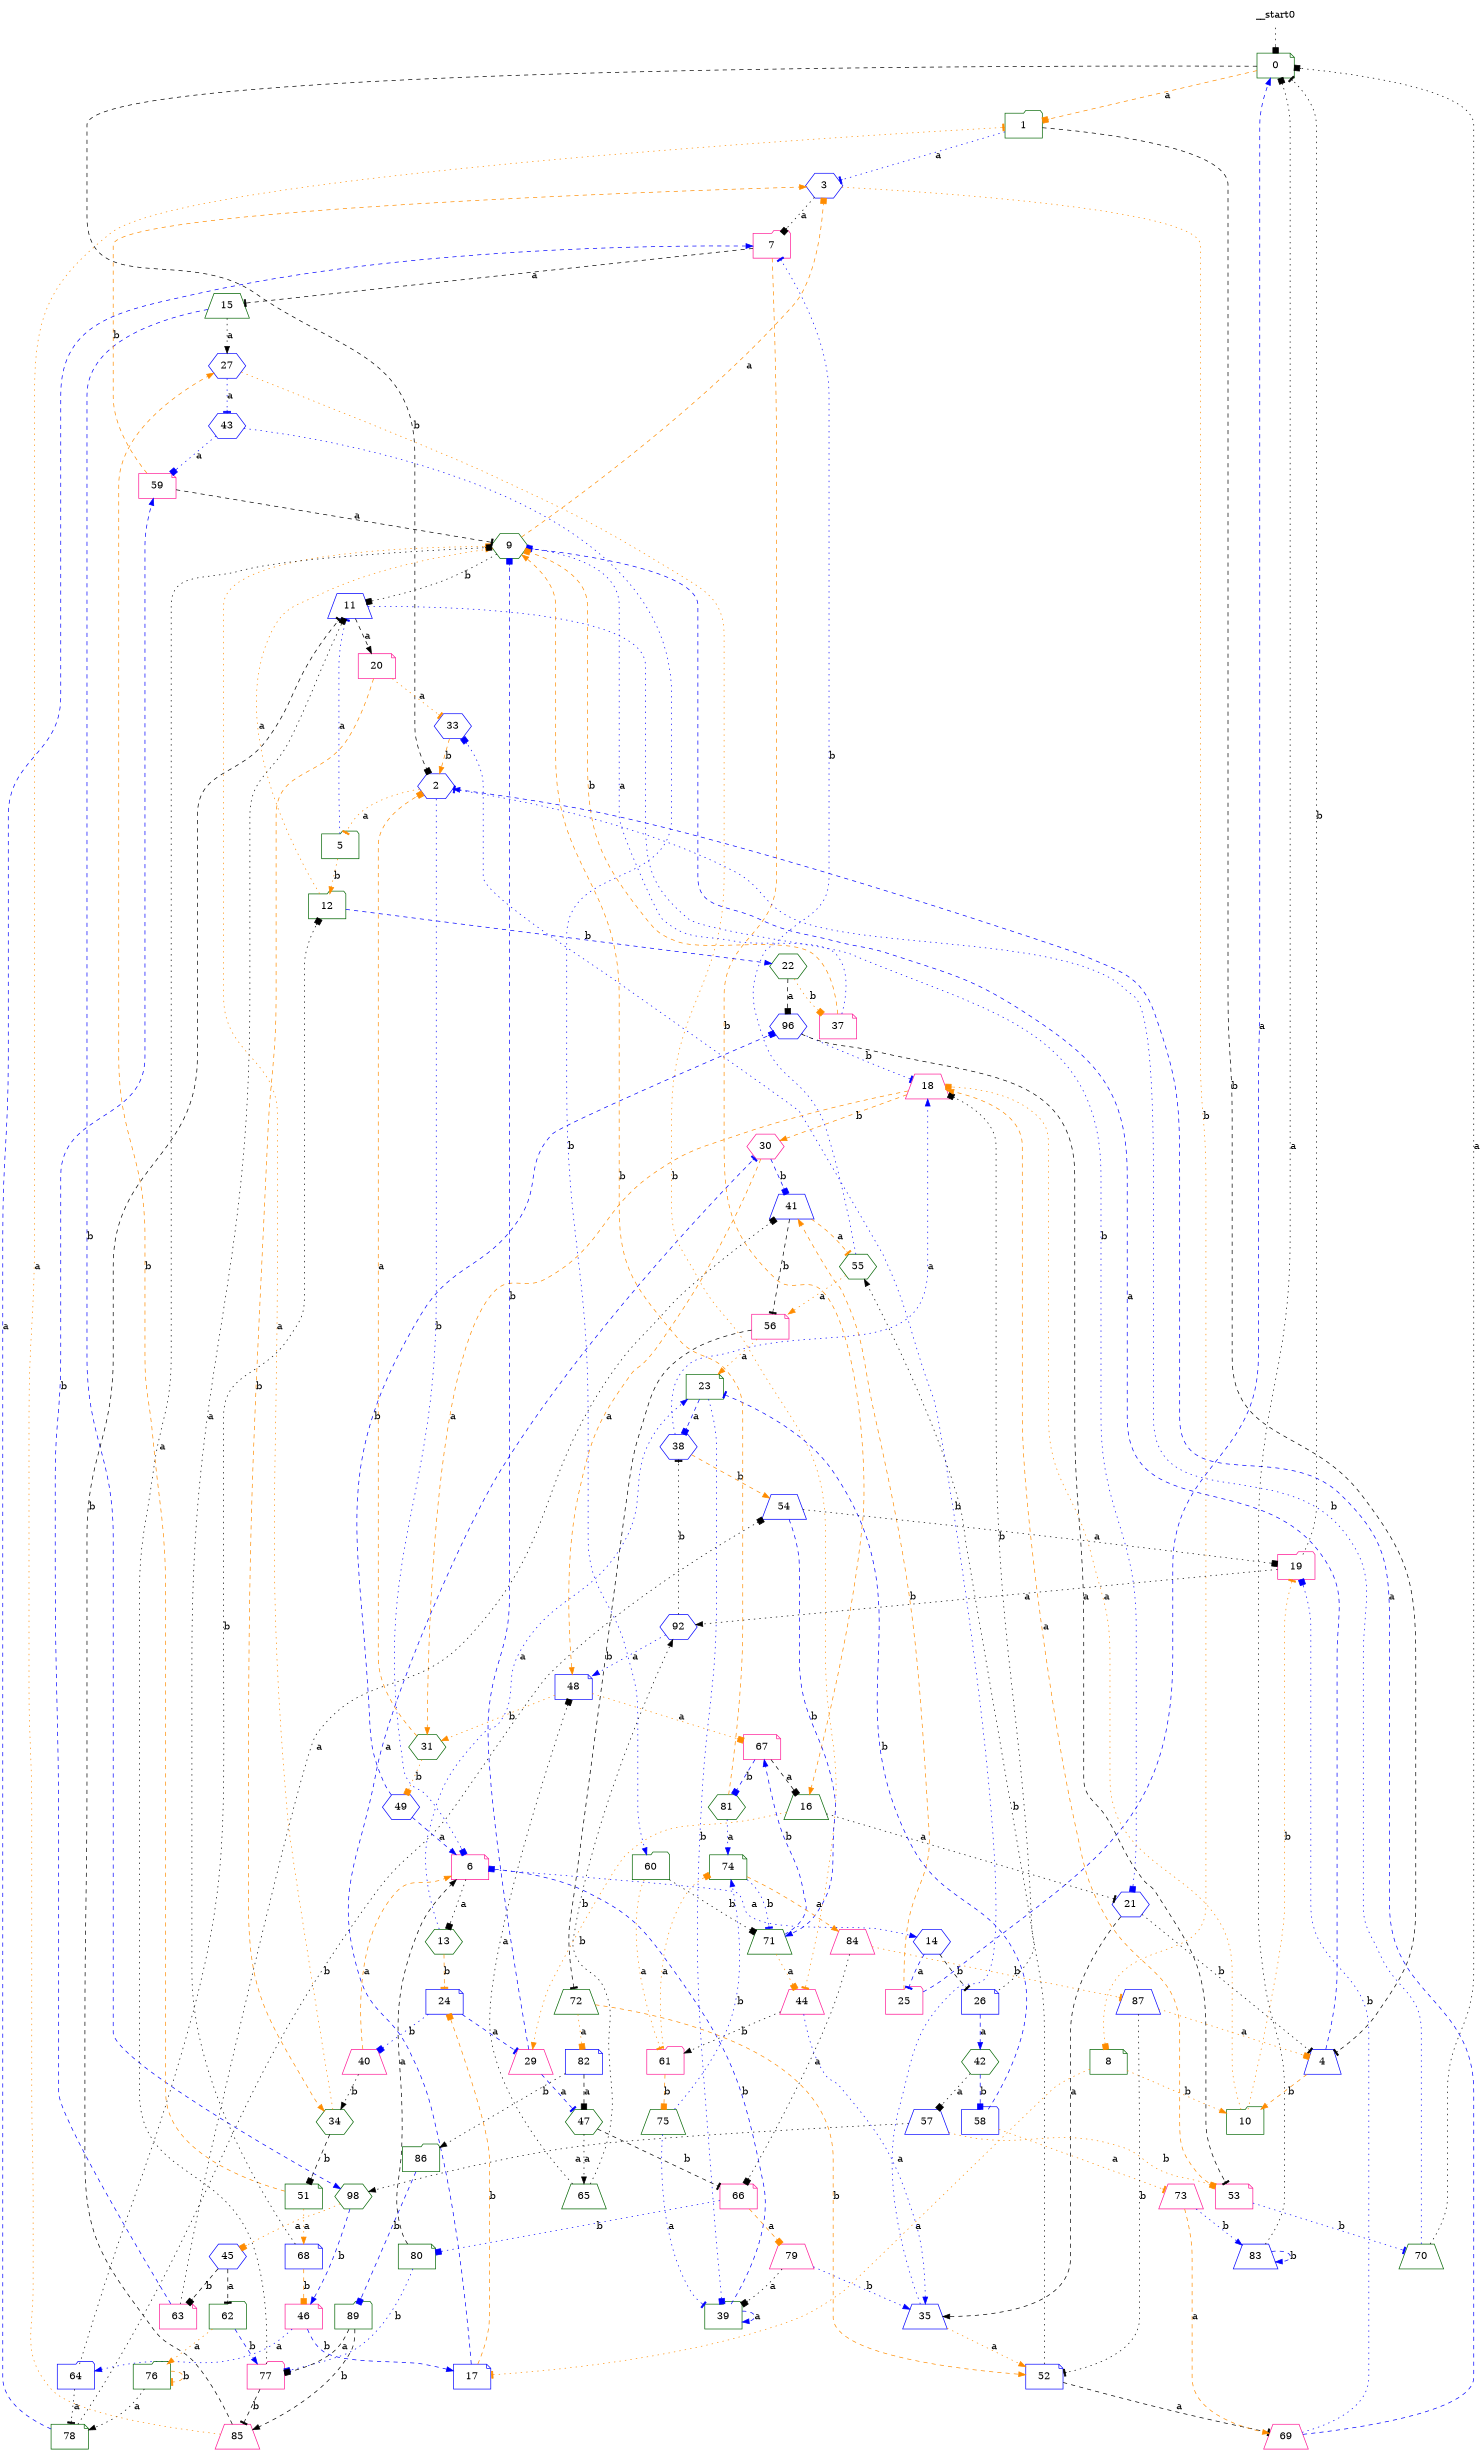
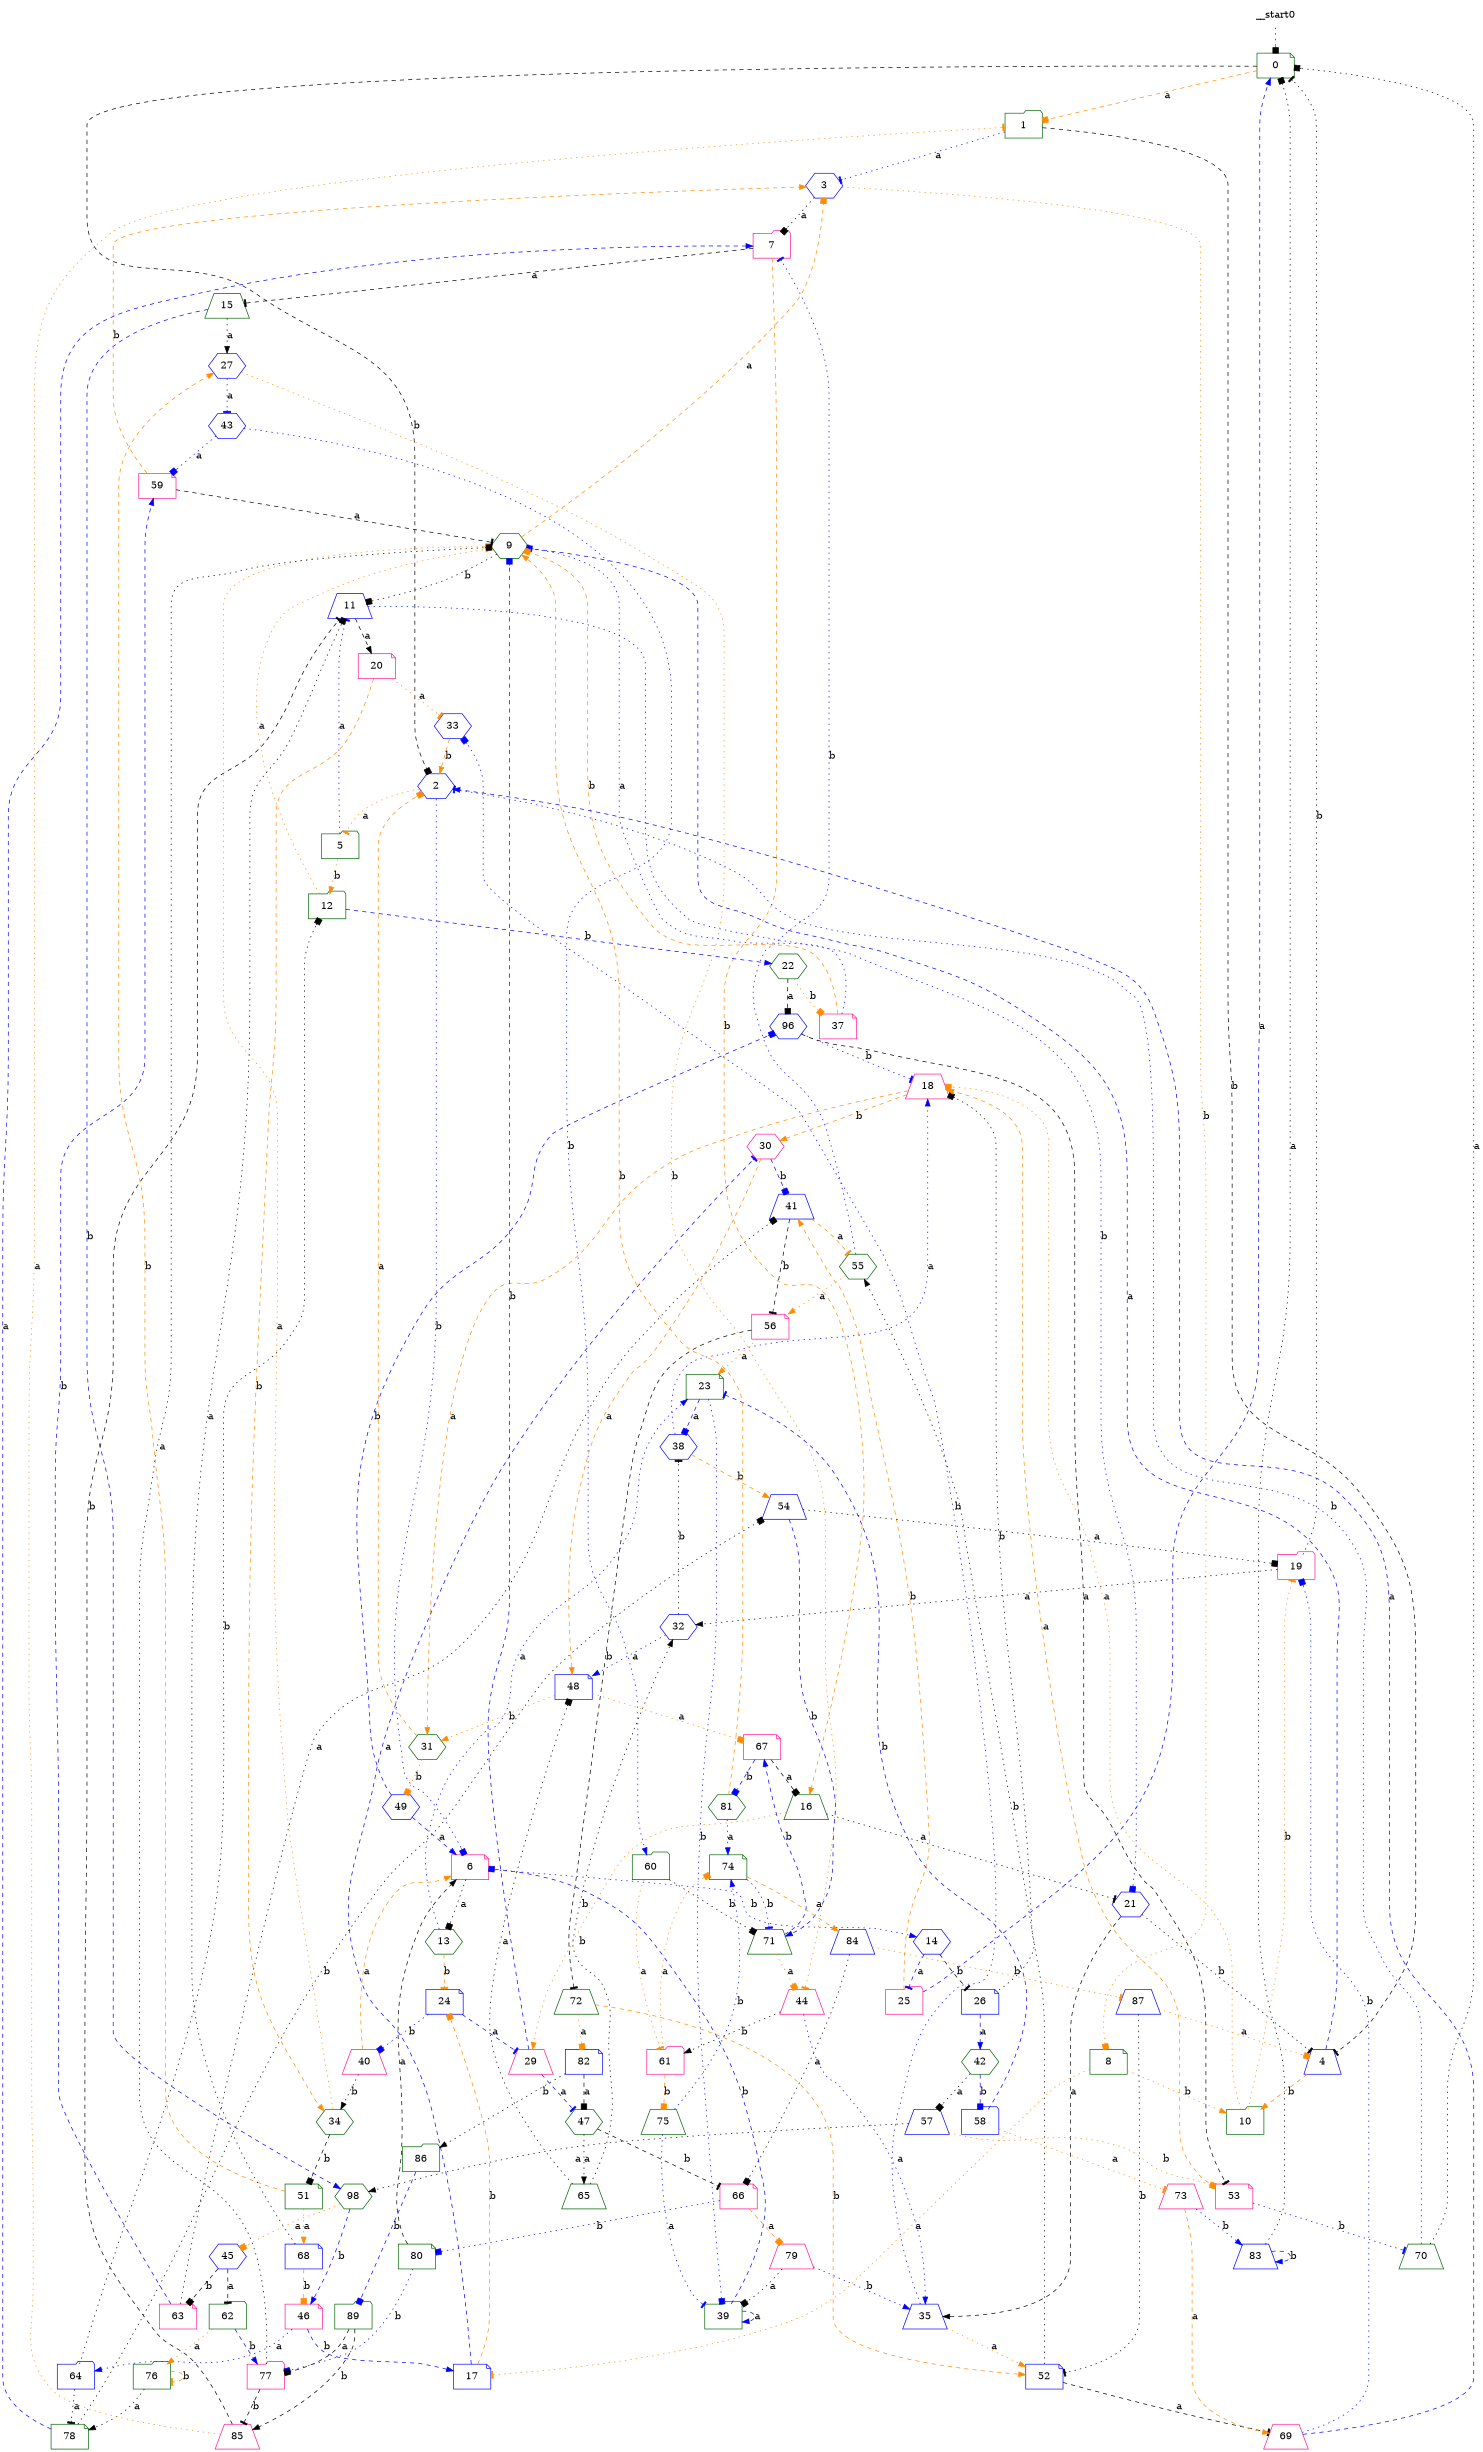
  digraph {
    node [color=darkgreen shape=note]
    edge [arrowhead=normal color=darkorange style=dotted]
    __start0 [shape=none]
    0
    1 [shape=folder]
    2 [color=blue shape=hexagon]
    3 [color=blue shape=hexagon]
    4 [color=blue shape=trapezium]
    5 [shape=folder]
    6 [color=deeppink]
    7 [color=deeppink shape=folder]
    8
    9 [shape=hexagon]
    10 [shape=folder]
    11 [color=blue shape=trapezium]
    12 [shape=folder]
    13 [shape=hexagon]
    14 [color=blue shape=hexagon]
    15 [shape=trapezium]
    16 [shape=trapezium]
    17 [color=blue]
    18 [color=deeppink shape=trapezium]
    19 [color=deeppink shape=folder]
    20 [color=deeppink]
    21 [color=blue shape=hexagon]
    22 [shape=hexagon]
    23
    24 [color=blue]
    25 [color=deeppink shape=folder]
    26 [color=blue]
    27 [color=blue shape=hexagon]
    n30 [label=98 shape=hexagon]
    29 [color=deeppink shape=trapezium]
    30 [color=deeppink shape=hexagon]
    31 [shape=hexagon]
-   32 [color=blue shape=hexagon label=92]
+   32 [color=blue shape=hexagon]
    33 [color=blue shape=hexagon]
    34 [shape=hexagon]
    35 [color=blue shape=trapezium]
    n38 [color=blue label=96 shape=hexagon]
    37 [color=deeppink]
    38 [color=blue shape=hexagon]
    39 [shape=folder]
    40 [color=deeppink shape=trapezium]
    41 [color=blue shape=trapezium]
    42 [shape=hexagon]
    43 [color=blue shape=hexagon]
    44 [color=deeppink shape=trapezium]
    45 [color=blue shape=hexagon]
    46 [color=deeppink]
    47 [shape=hexagon]
    48 [color=blue]
    49 [color=blue shape=hexagon]
    51
    52 [color=blue]
    53 [color=deeppink]
    54 [color=blue shape=trapezium]
    55 [shape=hexagon]
    56 [color=deeppink]
    57 [color=blue shape=trapezium]
    58 [color=blue shape=folder]
    59 [color=deeppink]
    60 [shape=folder]
    61 [color=deeppink shape=folder]
    62 [shape=folder]
    63 [color=deeppink]
    64 [color=blue shape=folder]
    65 [shape=trapezium]
    66 [color=deeppink]
    67 [color=deeppink]
    68 [color=blue]
    69 [color=deeppink shape=trapezium]
    70 [shape=trapezium]
    71 [shape=trapezium]
    72 [shape=trapezium]
    73 [color=deeppink shape=trapezium]
    74
    75 [shape=trapezium]
    76 [shape=folder]
    77 [color=deeppink shape=folder]
    78
    79 [color=deeppink shape=trapezium]
    80
    81 [shape=hexagon]
    82 [color=blue]
    83 [color=blue shape=trapezium]
-   84 [color=deeppink shape=trapezium]
+   84 [color=blue shape=trapezium]
    85 [color=deeppink shape=trapezium]
    86 [shape=folder]
    87 [color=blue shape=trapezium]
    89 [shape=folder]
    __start0 -> 0 [arrowhead=box color=black]
    0 -> 1 [arrowhead=box label=a style=dashed]
    0 -> 2 [arrowhead=box color=black label=b style=dashed]
    1 -> 3 [arrowhead=tee color=blue label=a]
    1 -> 4 [arrowhead=tee color=black label=b style=dashed]
    2 -> 5 [arrowhead=tee label=a]
    2 -> 6 [arrowhead=box color=blue label=b]
    3 -> 7 [arrowhead=box color=black label=a]
    3 -> 8 [arrowhead=box label=b]
    4 -> 9 [arrowhead=tee color=blue label=a style=dashed]
    4 -> 10 [label=b style=dashed]
    5 -> 11 [arrowhead=tee color=blue label=a]
    5 -> 12 [label=b]
    6 -> 13 [arrowhead=box color=black label=a]
-   6 -> 14 [color=blue label=a]
+   6 -> 14 [color=blue label=b]
    7 -> 15 [arrowhead=tee color=black label=a style=dashed]
    7 -> 16 [label=b style=dashed]
    8 -> 10 [label=b]
    8 -> 17 [arrowhead=tee label=a]
    9 -> 3 [arrowhead=box label=a style=dashed]
    9 -> 11 [arrowhead=box color=black label=b]
    10 -> 18 [arrowhead=box label=a]
    10 -> 19 [arrowhead=tee label=b]
    11 -> 20 [color=black label=a style=dashed]
    11 -> 21 [arrowhead=box color=blue label=b]
    12 -> 9 [label=a]
    12 -> 22 [color=blue label=b style=dashed]
    13 -> 23 [color=blue label=a]
    13 -> 24 [arrowhead=tee label=b style=dashed]
    14 -> 25 [arrowhead=tee color=blue label=a style=dashed]
    14 -> 26 [arrowhead=tee color=black label=b style=dashed]
    15 -> 27 [color=black label=a]
    15 -> n30 [color=blue label=b style=dashed]
    16 -> 21 [arrowhead=tee color=black label=a]
    16 -> 29 [label=b]
    17 -> 24 [arrowhead=box label=b style=dashed]
    17 -> 30 [arrowhead=tee color=blue label=a style=dashed]
    18 -> 30 [label=b style=dashed]
    18 -> 31 [label=a style=dashed]
    19 -> 0 [arrowhead=tee color=black label=b]
    19 -> 32 [color=black label=a]
    20 -> 33 [arrowhead=tee label=a]
    20 -> 34 [label=b style=dashed]
    21 -> 4 [arrowhead=tee color=black label=b]
    21 -> 35 [color=black label=a style=dashed]
    22 -> n38 [arrowhead=box color=black label=a style=dashed]
    22 -> 37 [arrowhead=box label=b]
    23 -> 38 [arrowhead=box color=blue label=a style=dashed]
    23 -> 39 [arrowhead=box color=blue label=b]
    24 -> 29 [arrowhead=tee color=blue label=a style=dashed]
    24 -> 40 [arrowhead=box color=blue label=b]
    25 -> 0 [color=blue label=a style=dashed]
    25 -> 41 [label=b style=dashed]
    26 -> 18 [arrowhead=box color=black label=b]
    26 -> 42 [color=blue label=a style=dashed]
    27 -> 43 [arrowhead=tee color=blue label=a]
    27 -> 44 [arrowhead=tee label=b]
    n30 -> 45 [arrowhead=box label=a]
    n30 -> 46 [color=blue label=b style=dashed]
    29 -> 9 [arrowhead=box color=blue label=b style=dashed]
    29 -> 47 [arrowhead=tee color=blue label=a style=dashed]
    30 -> 41 [arrowhead=box color=blue label=b style=dashed]
    30 -> 48 [label=a style=dashed]
    31 -> 2 [arrowhead=box label=a style=dashed]
    31 -> 49 [arrowhead=box label=b]
    32 -> 38 [arrowhead=tee color=black label=b]
    32 -> 48 [color=blue label=a]
    33 -> 2 [label=b style=dashed]
    34 -> 9 [arrowhead=box label=a]
    34 -> 51 [arrowhead=box color=black label=b style=dashed]
    35 -> 33 [arrowhead=box color=blue label=b]
    35 -> 52 [label=a]
    n38 -> 18 [arrowhead=tee color=blue label=b]
    n38 -> 53 [arrowhead=tee color=black label=a style=dashed]
    37 -> 9 [arrowhead=box color=blue label=a]
    37 -> 9 [arrowhead=box label=b style=dashed]
    38 -> 18 [color=blue label=a]
    38 -> 54 [label=b style=dashed]
    39 -> 6 [arrowhead=box color=blue label=b style=dashed]
    39 -> 39 [color=blue label=a style=dashed]
    40 -> 6 [label=a style=dashed]
    40 -> 34 [color=black label=b]
    41 -> 55 [arrowhead=tee label=a style=dashed]
    41 -> 56 [arrowhead=tee color=black label=b style=dashed]
    42 -> 57 [arrowhead=box color=black label=a]
    42 -> 58 [arrowhead=box color=blue label=b style=dashed]
    43 -> 59 [arrowhead=box color=blue label=a]
    43 -> 60 [color=blue label=b]
    44 -> 35 [color=blue label=a]
    44 -> 61 [color=black label=b]
    45 -> 62 [arrowhead=tee color=black label=a style=dashed]
    45 -> 63 [arrowhead=box color=black label=b style=dashed]
    46 -> 17 [color=blue label=b style=dashed]
    46 -> 64 [color=blue label=a]
    47 -> 65 [color=black label=a]
    47 -> 66 [arrowhead=tee color=black label=b style=dashed]
    48 -> 31 [label=b]
    48 -> 67 [arrowhead=box label=a]
    49 -> 6 [color=blue label=a style=dashed]
    49 -> n38 [arrowhead=box color=blue label=b style=dashed]
    51 -> 27 [label=b style=dashed]
    51 -> 68 [label=a]
    52 -> 55 [color=black label=b]
    52 -> 69 [arrowhead=tee color=black label=a style=dashed]
    53 -> 18 [label=a style=dashed]
    53 -> 70 [arrowhead=tee color=blue label=b]
    54 -> 19 [arrowhead=box color=black label=a]
    54 -> 71 [color=blue label=b style=dashed]
    55 -> 7 [arrowhead=tee color=blue label=b]
    55 -> 56 [label=a]
    56 -> 23 [label=a]
    56 -> 72 [arrowhead=tee color=black label=b style=dashed]
    57 -> n30 [color=black label=a]
    57 -> 53 [arrowhead=box label=b]
    58 -> 23 [arrowhead=tee color=blue label=b style=dashed]
    58 -> 73 [arrowhead=tee label=a]
    59 -> 3 [label=b style=dashed]
    59 -> 9 [arrowhead=tee color=black label=a style=dashed]
    60 -> 61 [arrowhead=tee label=a]
    60 -> 71 [arrowhead=box color=black label=b]
    61 -> 74 [arrowhead=box label=a]
    61 -> 75 [arrowhead=box label=b style=dashed]
    62 -> 76 [label=a]
    62 -> 77 [color=blue label=b style=dashed]
    63 -> 41 [arrowhead=box color=black label=a]
    63 -> 59 [color=blue label=b style=dashed]
    64 -> 12 [arrowhead=box color=black label=b]
    64 -> 78 [arrowhead=tee color=black label=a]
    65 -> 32 [color=black label=b]
    65 -> 48 [arrowhead=box color=black label=a]
    66 -> 79 [arrowhead=box label=a style=dashed]
    66 -> 80 [arrowhead=box color=blue label=b]
    67 -> 16 [arrowhead=box color=black label=a style=dashed]
    67 -> 81 [arrowhead=box color=blue label=b style=dashed]
    68 -> 11 [arrowhead=box color=black label=a]
    68 -> 46 [arrowhead=box label=b style=dashed]
    69 -> 2 [color=blue label=a style=dashed]
    69 -> 19 [arrowhead=box color=blue label=b]
    70 -> 0 [arrowhead=box color=black label=a]
    70 -> 2 [arrowhead=tee color=blue label=b]
    71 -> 44 [arrowhead=box label=a]
    71 -> 67 [color=blue label=b style=dashed]
    72 -> 52 [label=b style=dashed]
    72 -> 82 [arrowhead=box label=a]
    73 -> 69 [label=a style=dashed]
    73 -> 83 [color=blue label=b]
    74 -> 71 [arrowhead=tee color=blue label=b]
    74 -> 84 [label=a style=dashed]
    75 -> 39 [arrowhead=tee color=blue label=a]
    75 -> 74 [color=blue label=b]
    76 -> 76 [arrowhead=tee label=b style=dashed]
    76 -> 78 [color=black label=a]
    77 -> 9 [arrowhead=box color=black label=a]
    77 -> 85 [arrowhead=tee color=black label=b style=dashed]
    78 -> 7 [color=blue label=a style=dashed]
    78 -> 54 [arrowhead=box color=black label=b]
    79 -> 35 [color=blue label=b]
    79 -> 39 [arrowhead=box color=black label=a]
    80 -> 6 [color=black label=a style=dashed]
    80 -> 77 [arrowhead=box color=blue label=b]
    81 -> 9 [label=b style=dashed]
    81 -> 74 [color=blue label=a]
    82 -> 47 [arrowhead=box color=black label=a style=dashed]
    82 -> 86 [color=black label=b]
    83 -> 0 [arrowhead=box color=black label=a]
    83 -> 83 [color=blue label=b style=dashed]
    84 -> 66 [arrowhead=box color=black label=a]
    84 -> 87 [arrowhead=tee label=b]
    85 -> 1 [arrowhead=tee label=a]
    85 -> 11 [arrowhead=tee color=black label=b style=dashed]
    86 -> 89 [arrowhead=box color=blue label=b style=dashed]
    87 -> 4 [arrowhead=box label=a]
    87 -> 52 [arrowhead=tee color=black label=b]
    89 -> 77 [arrowhead=box color=black label=a style=dashed]
    89 -> 85 [color=black label=b style=dashed]
  }
